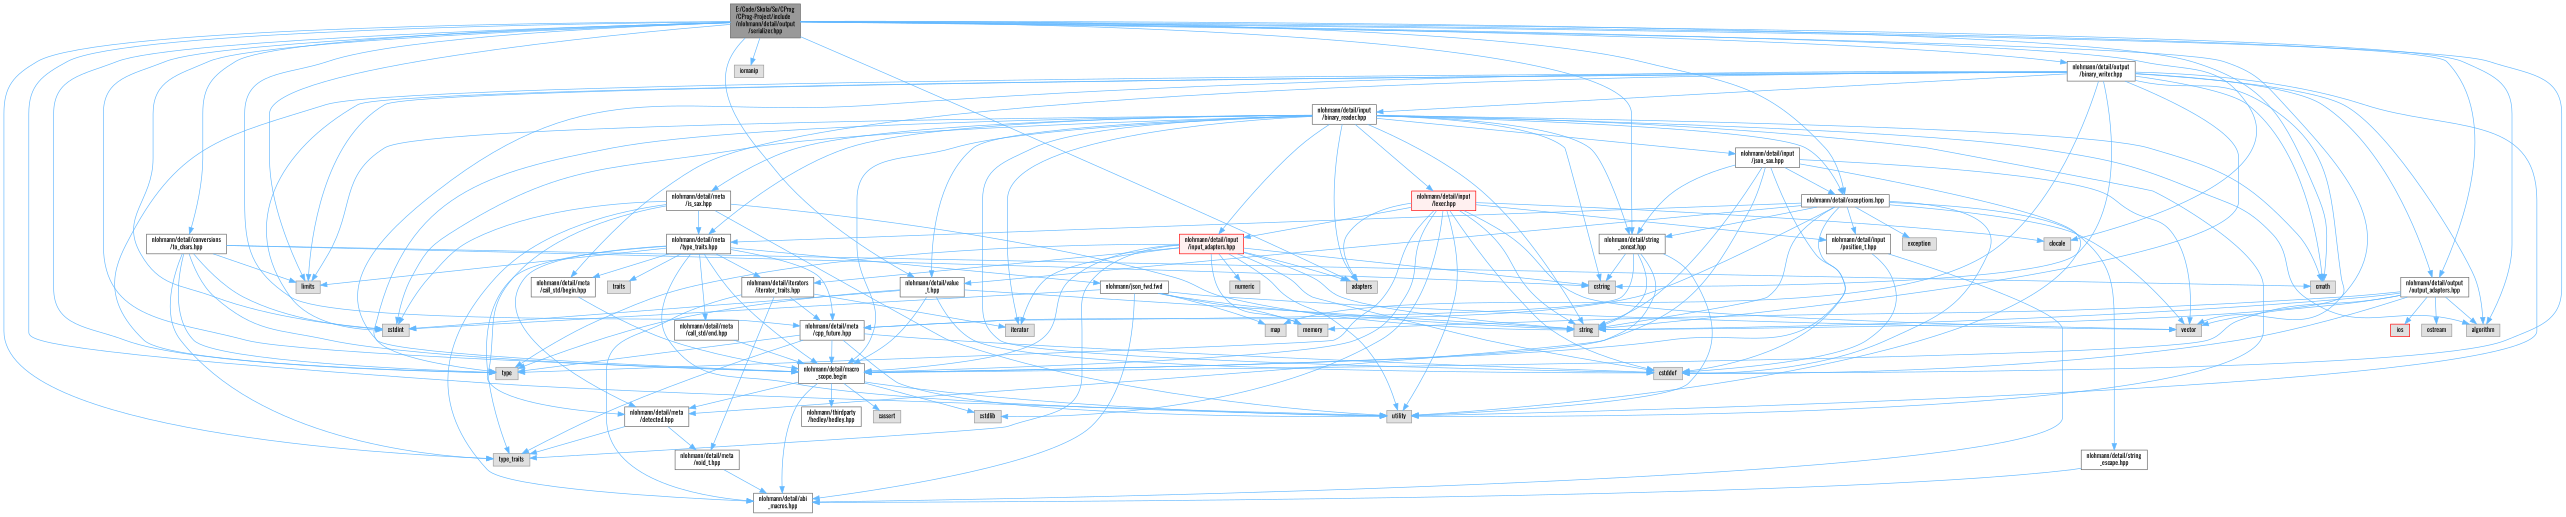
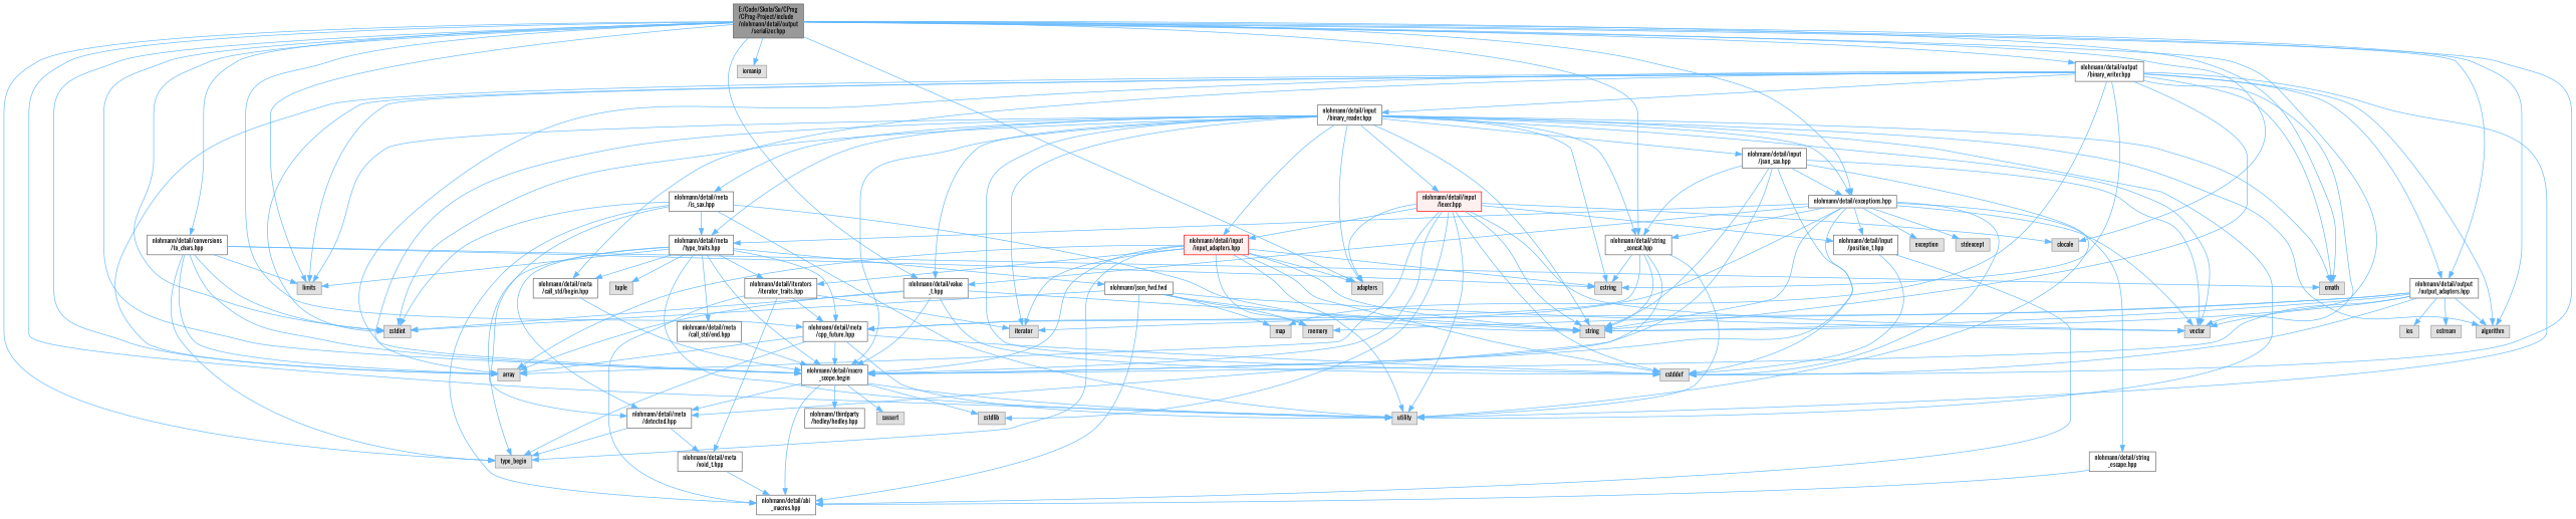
  digraph {
    fontname=Oswald
    node [color=grey60 fillcolor="#E0E0E0" fontname=Oswald fontsize=10 shape=box style=filled]
    edge [color=steelblue1 fontname=Oswald fontsize=10 labelfontname=Helvetica labelfontsize=10 style=solid]
    n1 [color=gray40 fillcolor=grey60 fontcolor=black height=0.2 label="E:/Code/Skola/Su/CProg\l/CProg-Project/include\l/nlohmann/detail/output\l/serializer.hpp" width=0.4]
    n2 [height=0.2 label=algorithm width=0.4]
-   n3 [height=0.2 label=type width=0.4]
+   n3 [height=0.2 label=array width=0.4]
    n4 [height=0.2 label=clocale width=0.4]
    n5 [height=0.2 label=cmath width=0.4]
    n6 [height=0.2 label=cstddef width=0.4]
    n7 [height=0.2 label=cstdint width=0.4]
    n8 [height=0.2 label=adapters width=0.4]
    n9 [height=0.2 label=limits width=0.4]
    n10 [height=0.2 label=string width=0.4]
    n11 [height=0.2 label=iomanip width=0.4]
-   n12 [height=0.2 label=type_traits width=0.4]
+   n12 [height=0.2 label=type_begin width=0.4]
    n13 [height=0.2 label=utility width=0.4]
    n14 [color=grey40 fillcolor=white height=0.2 label="nlohmann/detail/conversions\l/to_chars.hpp" width=0.4]
    n15 [color=grey40 fillcolor=white height=0.2 label="nlohmann/detail/macro\l_scope.begin" width=0.4]
    n16 [color=grey40 fillcolor=white height=0.2 label="nlohmann/detail/exceptions.hpp" width=0.4]
    n17 [color=grey40 fillcolor=white height=0.2 label="nlohmann/detail/value\l_t.hpp" width=0.4]
    n18 [color=grey40 fillcolor=white height=0.2 label="nlohmann/detail/meta\l/cpp_future.hpp" width=0.4]
    n19 [color=grey40 fillcolor=white height=0.2 label="nlohmann/detail/string\l_concat.hpp" width=0.4]
    n20 [color=grey40 fillcolor=white height=0.2 label="nlohmann/detail/output\l/binary_writer.hpp" width=0.4]
    n21 [color=grey40 fillcolor=white height=0.2 label="nlohmann/detail/output\l/output_adapters.hpp" width=0.4]
    n22 [height=0.2 label=cstring width=0.4]
    n23 [color=grey40 fillcolor=white height=0.2 label="nlohmann/detail/meta\l/detected.hpp" width=0.4]
    n24 [color=grey40 fillcolor=white height=0.2 label="nlohmann/detail/abi\l_macros.hpp" width=0.4]
    n25 [color=grey40 fillcolor=white height=0.2 label="nlohmann/thirdparty\l/hedley/hedley.hpp" width=0.4]
    n26 [height=0.2 label=cstdlib width=0.4]
    n27 [height=0.2 label=cassert width=0.4]
    n28 [height=0.2 label=exception width=0.4]
+   n29 [height=0.2 label=stdexcept width=0.4]
    n30 [height=0.2 label=vector width=0.4]
    n31 [color=grey40 fillcolor=white height=0.2 label="nlohmann/detail/string\l_escape.hpp" width=0.4]
    n32 [color=grey40 fillcolor=white height=0.2 label="nlohmann/detail/input\l/position_t.hpp" width=0.4]
    n33 [color=grey40 fillcolor=white height=0.2 label="nlohmann/detail/meta\l/type_traits.hpp" width=0.4]
    n34 [color=grey40 fillcolor=white height=0.2 label="nlohmann/detail/meta\l/call_std/begin.hpp" width=0.4]
    n35 [height=0.2 label=map width=0.4]
    n36 [color=grey40 fillcolor=white height=0.2 label="nlohmann/detail/input\l/binary_reader.hpp" width=0.4]
    n37 [height=0.2 label=iterator width=0.4]
    n38 [height=0.2 label=memory width=0.4]
-   n39 [color=red height=0.2 label=ios width=0.4]
+   n39 [height=0.2 label=ios width=0.4]
    n40 [height=0.2 label=ostream width=0.4]
    n41 [color=grey40 fillcolor=white height=0.2 label="nlohmann/detail/meta\l/void_t.hpp" width=0.4]
-   n42 [height=0.2 label=traits width=0.4]
+   n42 [height=0.2 label=tuple width=0.4]
    n43 [color=grey40 fillcolor=white height=0.2 label="nlohmann/detail/iterators\l/iterator_traits.hpp" width=0.4]
    n44 [color=grey40 fillcolor=white height=0.2 label="nlohmann/detail/meta\l/call_std/end.hpp" width=0.4]
    n45 [color=grey40 fillcolor=white height=0.2 label="nlohmann/json_fwd.fwd" width=0.4]
    n46 [color=red fillcolor="#FFF0F0" height=0.2 label="nlohmann/detail/input\l/input_adapters.hpp" width=0.4]
    n47 [color=grey40 fillcolor=white height=0.2 label="nlohmann/detail/input\l/json_sax.hpp" width=0.4]
    n48 [color=red fillcolor="#FFF0F0" height=0.2 label="nlohmann/detail/input\l/lexer.hpp" width=0.4]
    n49 [color=grey40 fillcolor=white height=0.2 label="nlohmann/detail/meta\l/is_sax.hpp" width=0.4]
-   n50 [height=0.2 label=numeric width=0.4]
    n1 -> n2
    n1 -> n3
    n1 -> n4
    n1 -> n5
    n1 -> n6
    n1 -> n7
    n1 -> n8
    n1 -> n9
    n1 -> n10
    n1 -> n11
    n1 -> n12
    n1 -> n13
    n1 -> n14
    n1 -> n15
    n1 -> n16
    n1 -> n17
    n1 -> n18
    n1 -> n19
    n1 -> n20
    n1 -> n21
    n14 -> n3
    n14 -> n5
    n14 -> n7
    n14 -> n9
    n14 -> n12
    n14 -> n15
    n14 -> n22
    n15 -> n13
    n15 -> n23
    n15 -> n24
    n15 -> n25
    n15 -> n26
    n15 -> n27
    n16 -> n6
    n16 -> n10
    n16 -> n15
    n16 -> n17
    n16 -> n18
    n16 -> n19
    n16 -> n28
+   n16 -> n29
    n16 -> n30
    n16 -> n31
    n16 -> n32
    n16 -> n33
    n17 -> n3
    n17 -> n6
    n17 -> n7
    n17 -> n10
    n17 -> n15
    n18 -> n3
    n18 -> n6
    n18 -> n12
    n18 -> n13
    n18 -> n15
    n19 -> n10
    n19 -> n13
    n19 -> n18
    n19 -> n22
    n19 -> n23
    n20 -> n2
    n20 -> n3
    n20 -> n5
    n20 -> n7
    n20 -> n9
    n20 -> n10
    n20 -> n13
    n20 -> n15
    n20 -> n21
    n20 -> n22
    n20 -> n30
    n20 -> n34
    n20 -> n35
    n20 -> n36
    n21 -> n2
    n21 -> n6
    n21 -> n10
    n21 -> n15
    n21 -> n30
+   n21 -> n37
    n21 -> n38
    n21 -> n39
    n21 -> n40
    n23 -> n12
    n23 -> n41
    n31 -> n24
    n32 -> n6
    n32 -> n24
    n33 -> n9
    n33 -> n12
    n33 -> n13
    n33 -> n15
    n33 -> n18
    n33 -> n23
    n33 -> n34
    n33 -> n42
    n33 -> n43
    n33 -> n44
    n33 -> n45
    n34 -> n15
    n36 -> n2
    n36 -> n3
    n36 -> n5
    n36 -> n6
    n36 -> n7
    n36 -> n8
    n36 -> n9
    n36 -> n10
    n36 -> n13
    n36 -> n15
    n36 -> n16
    n36 -> n17
    n36 -> n19
    n36 -> n22
+   n36 -> n30
    n36 -> n33
    n36 -> n37
    n36 -> n46
    n36 -> n47
    n36 -> n48
    n36 -> n49
    n41 -> n24
    n43 -> n18
    n43 -> n24
    n43 -> n37
    n43 -> n41
    n44 -> n15
    n45 -> n7
    n45 -> n10
    n45 -> n24
    n45 -> n30
    n45 -> n35
    n45 -> n38
    n46 -> n3
    n46 -> n6
    n46 -> n8
    n46 -> n10
    n46 -> n12
    n46 -> n13
    n46 -> n15
    n46 -> n22
    n46 -> n37
    n46 -> n38
    n46 -> n43
-   n46 -> n50
    n47 -> n6
    n47 -> n10
    n47 -> n13
    n47 -> n15
    n47 -> n16
    n47 -> n19
    n47 -> n30
    n48 -> n3
    n48 -> n4
    n48 -> n6
    n48 -> n8
    n48 -> n10
    n48 -> n13
    n48 -> n15
    n48 -> n26
    n48 -> n30
    n48 -> n32
    n48 -> n46
    n49 -> n7
    n49 -> n10
    n49 -> n13
    n49 -> n23
    n49 -> n24
    n49 -> n33
  }
